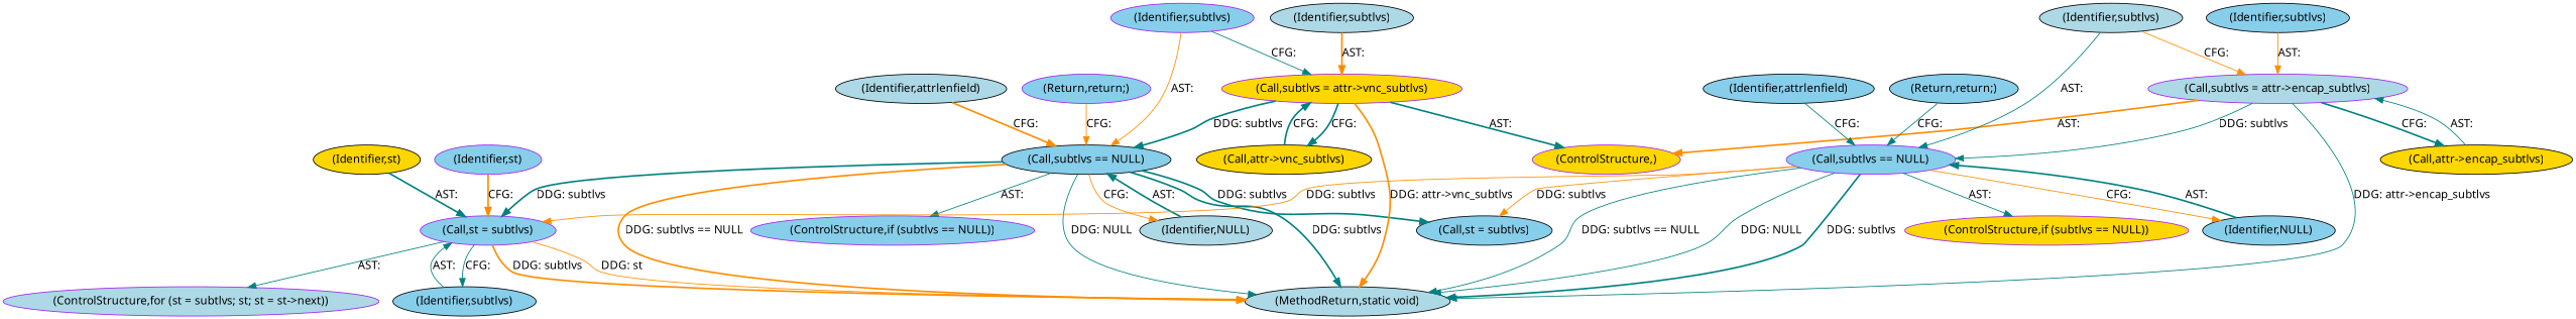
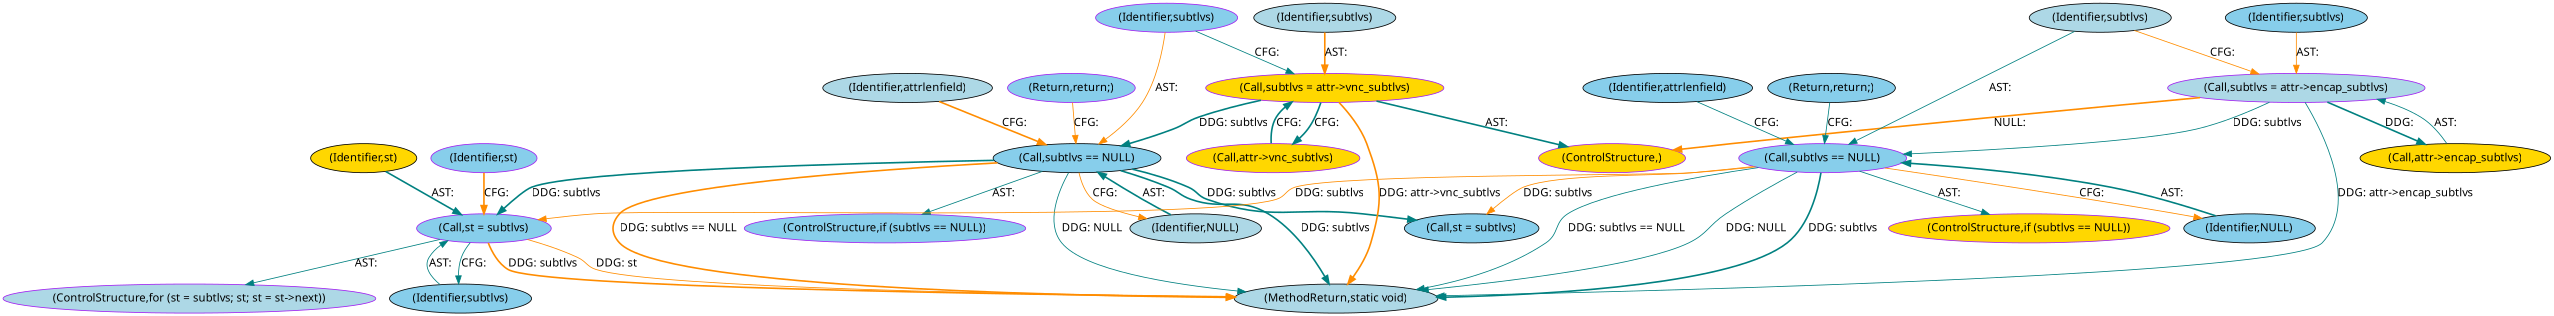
  digraph {
    fontname="Noto Sans"
    node [color=black fillcolor=skyblue fontname="Noto Sans" style=filled]
    edge [color=teal fontname="Noto Sans" style=solid]
    n1 [color=purple label="(Call,st = subtlvs)"]
    n2 [fillcolor=lightblue label="(MethodReturn,static void)"]
    n3 [color=purple fillcolor=lightblue label="(ControlStructure,for (st = subtlvs; st; st = st->next))"]
    n4 [label="(Identifier,subtlvs)"]
    n5 [label="(Call,subtlvs == NULL)"]
    n6 [label="(Call,st = subtlvs)"]
    n7 [color=purple label="(ControlStructure,if (subtlvs == NULL))"]
    n8 [fillcolor=lightblue label="(Identifier,NULL)"]
    n9 [color=purple fillcolor=gold label="(Call,subtlvs = attr->vnc_subtlvs)"]
-   n10 [fillcolor=gold label="(Call,attr->vnc_subtlvs)"]
+   n10 [color=purple fillcolor=gold label="(Call,attr->vnc_subtlvs)"]
    n11 [color=purple fillcolor=gold label="(ControlStructure,)"]
    n12 [color=purple label="(Call,subtlvs == NULL)"]
    n13 [color=purple fillcolor=gold label="(ControlStructure,if (subtlvs == NULL))"]
    n14 [label="(Identifier,NULL)"]
    n15 [color=purple fillcolor=lightblue label="(Call,subtlvs = attr->encap_subtlvs)"]
    n16 [fillcolor=gold label="(Call,attr->encap_subtlvs)"]
    n17 [fillcolor=gold label="(Identifier,st)"]
    n18 [color=purple label="(Return,return;)"]
    n19 [fillcolor=lightblue label="(Identifier,attrlenfield)"]
    n20 [color=purple label="(Identifier,st)"]
    n21 [fillcolor=lightblue label="(Identifier,subtlvs)"]
    n22 [label="(Identifier,subtlvs)"]
    n23 [fillcolor=lightblue label="(Identifier,subtlvs)"]
    n24 [color=purple label="(Identifier,subtlvs)"]
    n25 [label="(Identifier,attrlenfield)"]
    n26 [label="(Return,return;)"]
    n1 -> n2 [color=darkorange label="DDG: subtlvs" style=bold]
    n1 -> n2 [color=darkorange label="DDG: st"]
    n1 -> n3 [label="AST: "]
    n1 -> n4 [label="CFG: "]
    n4 -> n1 [label="AST: "]
    n5 -> n1 [label="DDG: subtlvs" style=bold]
    n5 -> n2 [label="DDG: subtlvs" style=bold]
    n5 -> n2 [color=darkorange label="DDG: subtlvs == NULL" style=bold]
    n5 -> n2 [label="DDG: NULL"]
    n5 -> n6 [label="DDG: subtlvs" style=bold]
    n5 -> n7 [label="AST: "]
    n5 -> n8 [color=darkorange label="CFG: "]
    n8 -> n5 [label="AST: " style=bold]
    n9 -> n2 [color=darkorange label="DDG: attr->vnc_subtlvs" style=bold]
    n9 -> n5 [label="DDG: subtlvs" style=bold]
    n9 -> n10 [label="CFG: " style=bold]
    n9 -> n11 [label="AST: " style=bold]
    n10 -> n9 [label="CFG: " style=bold]
    n12 -> n1 [color=darkorange label="DDG: subtlvs"]
    n12 -> n2 [label="DDG: NULL"]
    n12 -> n2 [label="DDG: subtlvs" style=bold]
    n12 -> n2 [label="DDG: subtlvs == NULL"]
    n12 -> n6 [color=darkorange label="DDG: subtlvs"]
    n12 -> n13 [label="AST: "]
    n12 -> n14 [color=darkorange label="CFG: "]
    n14 -> n12 [label="AST: " style=bold]
    n15 -> n2 [label="DDG: attr->encap_subtlvs"]
-   n15 -> n11 [color=darkorange label="AST: " style=bold]
+   n15 -> n11 [color=darkorange label="NULL: " style=bold]
    n15 -> n12 [label="DDG: subtlvs"]
-   n15 -> n16 [label="CFG: " style=bold]
+   n15 -> n16 [label="DDG: " style=bold]
    n16 -> n15 [label="AST: "]
    n17 -> n1 [label="AST: " style=bold]
    n18 -> n5 [color=darkorange label="CFG: "]
    n19 -> n5 [color=darkorange label="CFG: " style=bold]
    n20 -> n1 [color=darkorange label="CFG: " style=bold]
    n21 -> n9 [color=darkorange label="AST: " style=bold]
    n22 -> n15 [color=darkorange label="AST: "]
    n23 -> n12 [label="AST: "]
    n23 -> n15 [color=darkorange label="CFG: "]
    n24 -> n5 [color=darkorange label="AST: "]
    n24 -> n9 [label="CFG: "]
    n25 -> n12 [label="CFG: "]
    n26 -> n12 [label="CFG: "]
  }
